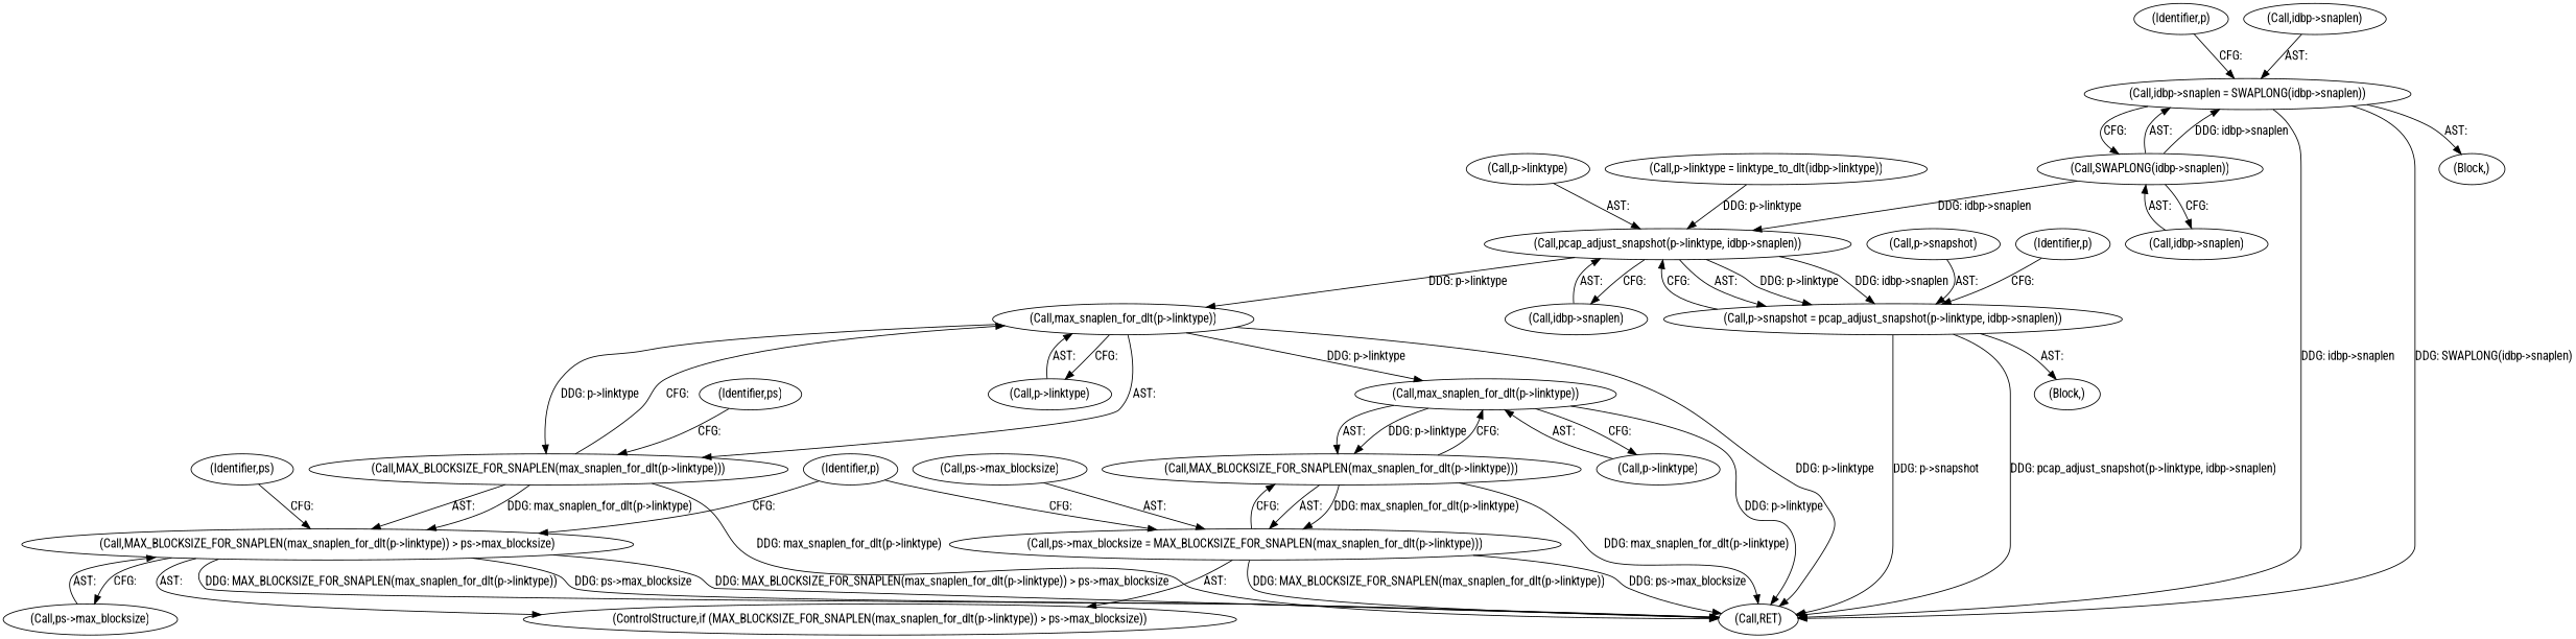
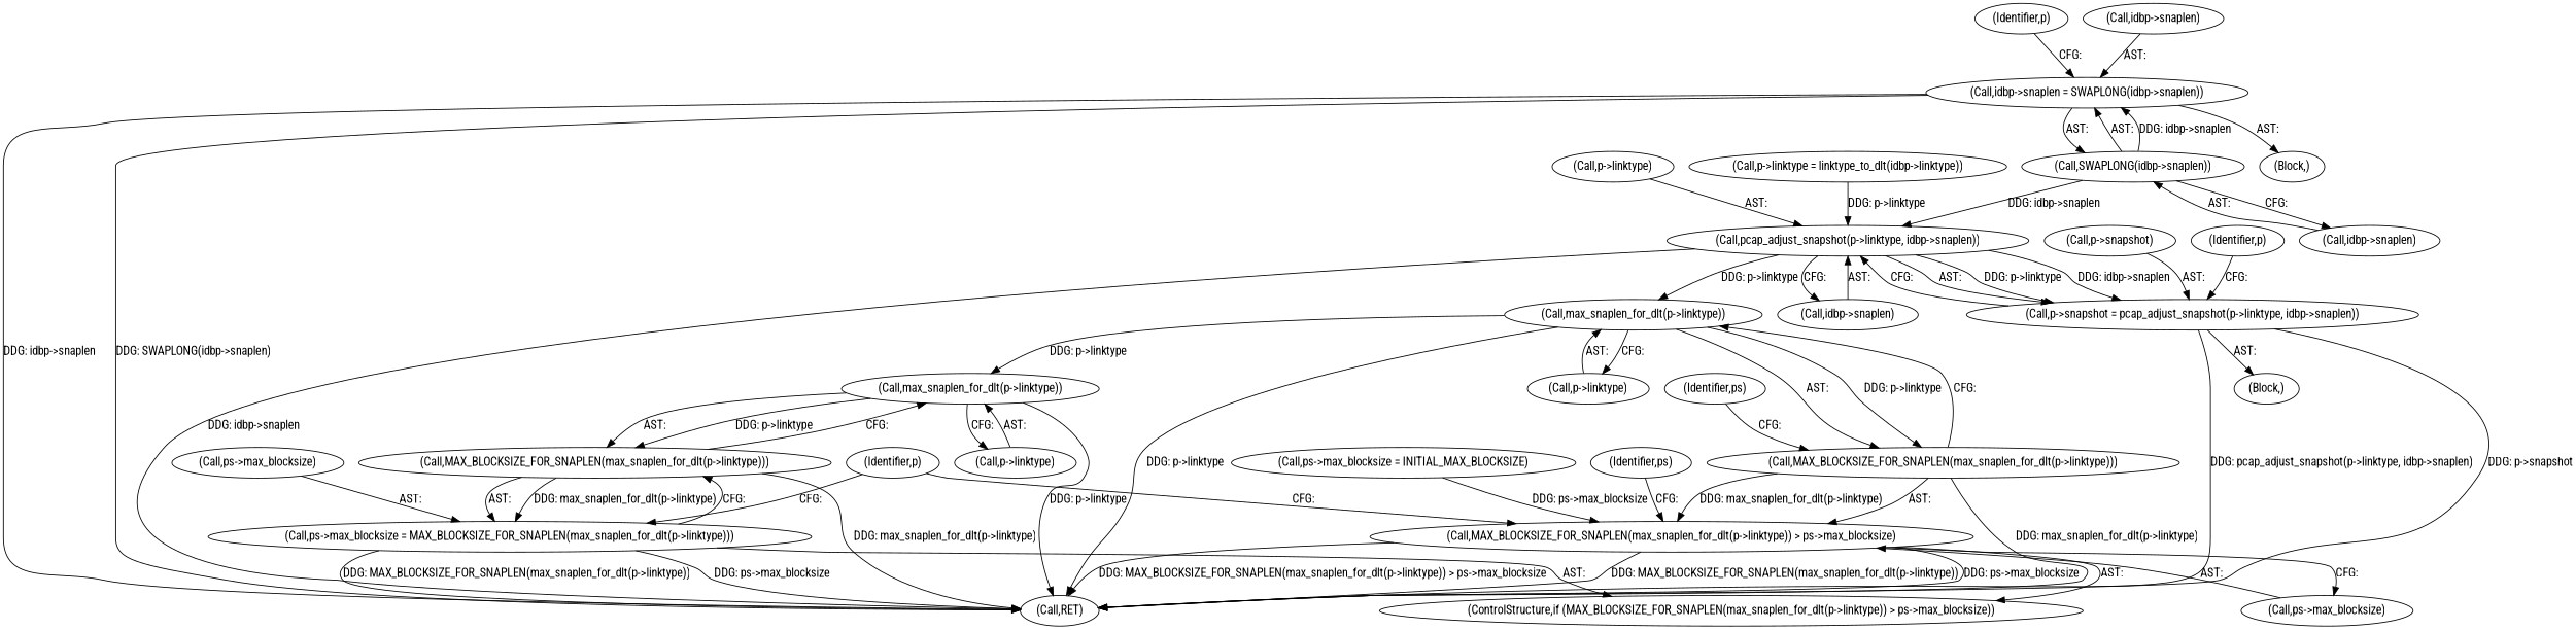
  digraph {
    fontname="Roboto Condensed"
    node [fontname="Roboto Condensed"]
    edge [fontname="Roboto Condensed"]
    n1 [label="(Call,idbp->snaplen = SWAPLONG(idbp->snaplen))"]
    n2 [label="(Call,SWAPLONG(idbp->snaplen))"]
    n3 [label="(Call,RET)"]
    n4 [label="(Block,)"]
    n5 [label="(Call,pcap_adjust_snapshot(p->linktype, idbp->snaplen))"]
    n6 [label="(Call,idbp->snaplen)"]
    n7 [label="(Call,p->snapshot = pcap_adjust_snapshot(p->linktype, idbp->snaplen))"]
    n8 [label="(Call,max_snaplen_for_dlt(p->linktype))"]
    n9 [label="(Call,idbp->snaplen)"]
    n10 [label="(Block,)"]
    n11 [label="(Call,MAX_BLOCKSIZE_FOR_SNAPLEN(max_snaplen_for_dlt(p->linktype)))"]
    n12 [label="(Call,max_snaplen_for_dlt(p->linktype))"]
    n13 [label="(Call,p->linktype)"]
    n14 [label="(Call,MAX_BLOCKSIZE_FOR_SNAPLEN(max_snaplen_for_dlt(p->linktype)) > ps->max_blocksize)"]
    n15 [label="(Call,MAX_BLOCKSIZE_FOR_SNAPLEN(max_snaplen_for_dlt(p->linktype)))"]
    n16 [label="(Call,p->linktype)"]
    n17 [label="(ControlStructure,if (MAX_BLOCKSIZE_FOR_SNAPLEN(max_snaplen_for_dlt(p->linktype)) > ps->max_blocksize))"]
    n18 [label="(Call,ps->max_blocksize)"]
    n19 [label="(Call,ps->max_blocksize = MAX_BLOCKSIZE_FOR_SNAPLEN(max_snaplen_for_dlt(p->linktype)))"]
    n20 [label="(Identifier,ps)"]
    n21 [label="(Call,p->linktype = linktype_to_dlt(idbp->linktype))"]
    n22 [label="(Call,p->snapshot)"]
    n23 [label="(Identifier,ps)"]
    n24 [label="(Call,p->linktype)"]
    n25 [label="(Identifier,p)"]
+   n26 [label="(Call,ps->max_blocksize = INITIAL_MAX_BLOCKSIZE)"]
    n27 [label="(Call,ps->max_blocksize)"]
    n28 [label="(Identifier,p)"]
    n29 [label="(Identifier,p)"]
    n30 [label="(Call,idbp->snaplen)"]
-   n1 -> n2 [label="CFG: "]
+   n1 -> n2 [label="AST: "]
    n1 -> n3 [label="DDG: idbp->snaplen"]
    n1 -> n3 [label="DDG: SWAPLONG(idbp->snaplen)"]
    n1 -> n4 [label="AST: "]
    n2 -> n1 [label="AST: "]
    n2 -> n1 [label="DDG: idbp->snaplen"]
    n2 -> n5 [label="DDG: idbp->snaplen"]
    n2 -> n6 [label="CFG: "]
+   n5 -> n3 [label="DDG: idbp->snaplen"]
    n5 -> n7 [label="AST: "]
    n5 -> n7 [label="DDG: p->linktype"]
    n5 -> n7 [label="DDG: idbp->snaplen"]
    n5 -> n8 [label="DDG: p->linktype"]
    n5 -> n9 [label="CFG: "]
    n6 -> n2 [label="AST: "]
    n7 -> n3 [label="DDG: p->snapshot"]
    n7 -> n3 [label="DDG: pcap_adjust_snapshot(p->linktype, idbp->snaplen)"]
    n7 -> n5 [label="CFG: "]
    n7 -> n10 [label="AST: "]
    n8 -> n3 [label="DDG: p->linktype"]
    n8 -> n11 [label="AST: "]
    n8 -> n11 [label="DDG: p->linktype"]
    n8 -> n12 [label="DDG: p->linktype"]
    n8 -> n13 [label="CFG: "]
    n9 -> n5 [label="AST: "]
    n11 -> n3 [label="DDG: max_snaplen_for_dlt(p->linktype)"]
    n11 -> n8 [label="CFG: "]
    n11 -> n14 [label="AST: "]
    n11 -> n14 [label="DDG: max_snaplen_for_dlt(p->linktype)"]
    n12 -> n3 [label="DDG: p->linktype"]
    n12 -> n15 [label="AST: "]
    n12 -> n15 [label="DDG: p->linktype"]
    n12 -> n16 [label="CFG: "]
    n13 -> n8 [label="AST: "]
    n14 -> n3 [label="DDG: MAX_BLOCKSIZE_FOR_SNAPLEN(max_snaplen_for_dlt(p->linktype)) > ps->max_blocksize"]
    n14 -> n3 [label="DDG: MAX_BLOCKSIZE_FOR_SNAPLEN(max_snaplen_for_dlt(p->linktype))"]
    n14 -> n3 [label="DDG: ps->max_blocksize"]
    n14 -> n17 [label="AST: "]
    n14 -> n18 [label="CFG: "]
    n15 -> n3 [label="DDG: max_snaplen_for_dlt(p->linktype)"]
    n15 -> n12 [label="CFG: "]
    n15 -> n19 [label="AST: "]
    n15 -> n19 [label="DDG: max_snaplen_for_dlt(p->linktype)"]
    n16 -> n12 [label="AST: "]
    n18 -> n14 [label="AST: "]
    n19 -> n3 [label="DDG: ps->max_blocksize"]
    n19 -> n3 [label="DDG: MAX_BLOCKSIZE_FOR_SNAPLEN(max_snaplen_for_dlt(p->linktype))"]
    n19 -> n15 [label="CFG: "]
    n19 -> n17 [label="AST: "]
    n20 -> n14 [label="CFG: "]
    n21 -> n5 [label="DDG: p->linktype"]
    n22 -> n7 [label="AST: "]
    n23 -> n11 [label="CFG: "]
    n24 -> n5 [label="AST: "]
    n25 -> n14 [label="CFG: "]
    n25 -> n19 [label="CFG: "]
+   n26 -> n14 [label="DDG: ps->max_blocksize"]
    n27 -> n19 [label="AST: "]
    n28 -> n1 [label="CFG: "]
    n29 -> n7 [label="CFG: "]
    n30 -> n1 [label="AST: "]
  }
